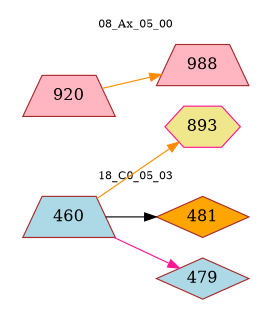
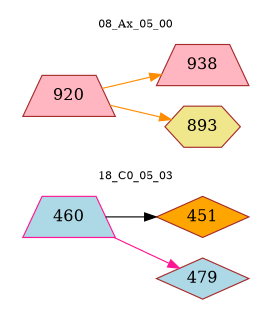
  digraph {
    rankdir=LR
    node [color=brown fillcolor=lightpink shape=trapezium style=filled]
    edge [color=darkorange]
    n1 [label=920]
-   n2 [label=988]
-   n3 [color=deeppink fillcolor=khaki label=893 shape=hexagon]
-   n4 [fillcolor=lightblue label=460]
+   n2 [label=938]
+   n3 [fillcolor=khaki label=893 shape=hexagon]
+   n4 [color=deeppink fillcolor=lightblue label=460]
    n5 [fillcolor=lightblue label=479 shape=diamond]
-   n6 [fillcolor=orange label=481 shape=diamond]
+   n6 [fillcolor=orange label=451 shape=diamond]
    subgraph cluster_1 {
      color=white
      fontsize=10
      label="08_Ax_05_00"
      n1
      n2
      n3
    }
    subgraph cluster_2 {
      color=white
      fontsize=10
      label="18_C0_05_03"
      n4
      n5
      n6
    }
    n1 -> n2
-   n4 -> n3
+   n1 -> n3
    n4 -> n5 [color=deeppink]
    n4 -> n6 [color=black]
  }
